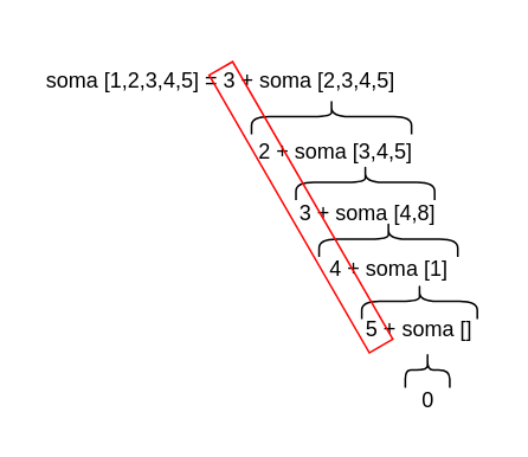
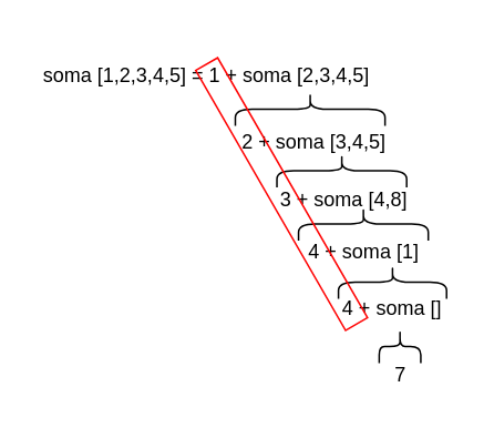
  <mxCell id="0" />
  <mxCell id="1" parent="0" />
- <mxCell id="2" value="soma [1,2,3,4,5] = 3 + soma [2,3,4,5]&amp;nbsp;" style="text;html=1;align=center;verticalAlign=middle;resizable=0;points=[];autosize=1;strokeColor=none;fillColor=none;" parent="1" vertex="1"><mxGeometry x="20" y="35" width="210" height="20" as="geometry" /></mxCell>
+ <mxCell id="2" value="soma [1,2,3,4,5] = 1 + soma [2,3,4,5]&amp;nbsp;" style="text;html=1;align=center;verticalAlign=middle;resizable=0;points=[];autosize=1;strokeColor=none;fillColor=none;" parent="1" vertex="1"><mxGeometry x="20" y="35" width="210" height="20" as="geometry" /></mxCell>
  <mxCell id="3" value="2 + soma [3,4,5]" style="text;html=1;align=center;verticalAlign=middle;resizable=0;points=[];autosize=1;strokeColor=none;fillColor=none;" parent="1" vertex="1"><mxGeometry x="138" y="75" width="100" height="20" as="geometry" /></mxCell>
  <mxCell id="4" value="" style="shape=curlyBracket;whiteSpace=wrap;html=1;rounded=1;rotation=90;" parent="1" vertex="1"><mxGeometry x="176" y="20" width="20" height="90" as="geometry" /></mxCell>
  <mxCell id="5" value="" style="shape=curlyBracket;whiteSpace=wrap;html=1;rounded=1;rotation=90;" parent="1" vertex="1"><mxGeometry x="195" y="63" width="20" height="78" as="geometry" /></mxCell>
  <mxCell id="6" value="3 + soma [4,8]" style="text;html=1;align=center;verticalAlign=middle;resizable=0;points=[];autosize=1;strokeColor=none;fillColor=none;" parent="1" vertex="1"><mxGeometry x="161" y="110" width="90" height="20" as="geometry" /></mxCell>
  <mxCell id="7" value="" style="shape=curlyBracket;whiteSpace=wrap;html=1;rounded=1;rotation=90;" parent="1" vertex="1"><mxGeometry x="208" y="95" width="20" height="78" as="geometry" /></mxCell>
  <mxCell id="8" value="4 + soma [1]" style="text;html=1;align=center;verticalAlign=middle;resizable=0;points=[];autosize=1;strokeColor=none;fillColor=none;" parent="1" vertex="1"><mxGeometry x="178" y="141" width="80" height="20" as="geometry" /></mxCell>
  <mxCell id="9" value="" style="shape=curlyBracket;whiteSpace=wrap;html=1;rounded=1;rotation=90;" parent="1" vertex="1"><mxGeometry x="225.5" y="136.5" width="20" height="65" as="geometry" /></mxCell>
- <mxCell id="10" value="5 + soma []" style="text;html=1;align=center;verticalAlign=middle;resizable=0;points=[];autosize=1;strokeColor=none;fillColor=none;" parent="1" vertex="1"><mxGeometry x="195" y="175" width="80" height="20" as="geometry" /></mxCell>
+ <mxCell id="10" value="4 + soma []" style="text;html=1;align=center;verticalAlign=middle;resizable=0;points=[];autosize=1;strokeColor=none;fillColor=none;" parent="1" vertex="1"><mxGeometry x="195" y="175" width="80" height="20" as="geometry" /></mxCell>
  <mxCell id="11" value="" style="shape=curlyBracket;whiteSpace=wrap;html=1;rounded=1;rotation=90;" parent="1" vertex="1"><mxGeometry x="230" y="195" width="20" height="25" as="geometry" /></mxCell>
- <mxCell id="12" value="0" style="text;html=1;align=center;verticalAlign=middle;resizable=0;points=[];autosize=1;strokeColor=none;fillColor=none;" parent="1" vertex="1"><mxGeometry x="230" y="215" width="20" height="20" as="geometry" /></mxCell>
+ <mxCell id="12" value="7" style="text;html=1;align=center;verticalAlign=middle;resizable=0;points=[];autosize=1;strokeColor=none;fillColor=none;" parent="1" vertex="1"><mxGeometry x="230" y="215" width="20" height="20" as="geometry" /></mxCell>
  <mxCell id="13" value="" style="rounded=0;whiteSpace=wrap;html=1;rotation=60;fillColor=none;strokeColor=#FF0303;" parent="1" vertex="1"><mxGeometry x="78.71" y="108.41" width="180.23" height="15.23" as="geometry" /></mxCell>
